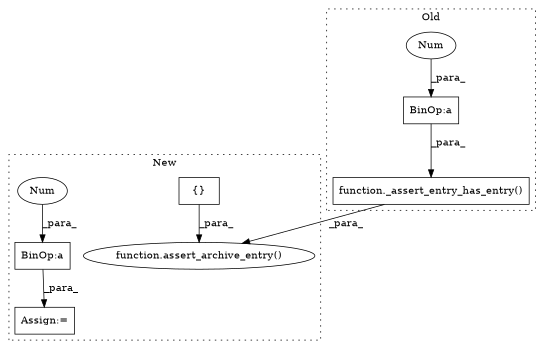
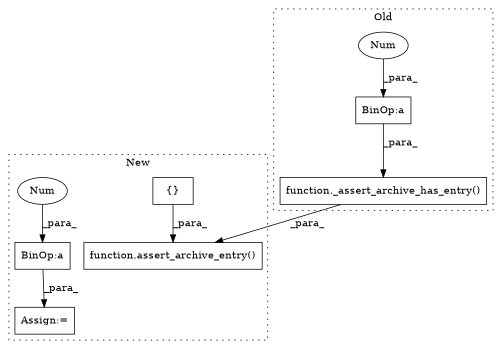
  digraph {
    node [a=75 l=3 shape=box]
    n1 [a=95 l="1,1" label="{}" s="3403,3416"]
-   n2 [l="21,1" label="function.assert_archive_entry()" s="3870,4058" shape=ellipse]
+   n2 [l="21,1" label="function.assert_archive_entry()" s="3870,4058"]
    n3 [a=82 label="BinOp:a" s=3465]
    n4 [a=76 label=Num s=3468 shape=ellipse]
    n5 [a=68 label="Assign:=" s=3442]
-   n6 [l="26,1" label="function._assert_entry_has_entry()" s="3745,3931"]
+   n6 [l="26,1" label="function._assert_archive_has_entry()" s="3745,3931"]
    n7 [a=82 label="BinOp:a" s=3403]
    n8 [a=76 label=Num s=3406 shape=ellipse]
    subgraph cluster_1 {
      label=New
      style=dotted
      n1
      n2
      n3
      n4
      n5
    }
    subgraph cluster_2 {
      label=Old
      style=dotted
      n6
      n7
      n8
    }
    n1 -> n2 [label=_para_]
    n3 -> n5 [label=_para_]
    n4 -> n3 [label=_para_]
    n6 -> n2 [label=_para_]
    n7 -> n6 [label=_para_]
    n8 -> n7 [label=_para_]
  }
